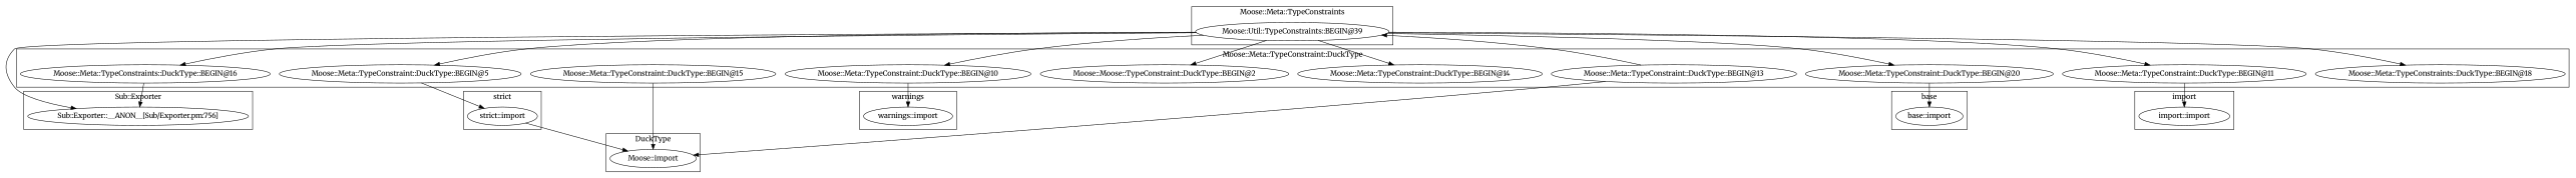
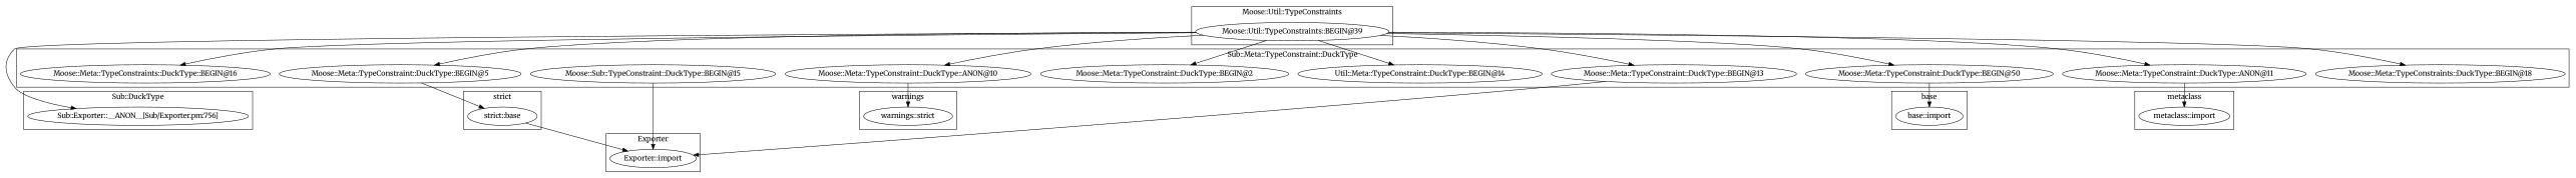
  digraph {
    fontname=Merriweather
    node [fontname=Merriweather]
    edge [fontname=Merriweather]
    n1 [label="Moose::Meta::TypeConstraints::DuckType::BEGIN@16"]
    n2 [label="Moose::Meta::TypeConstraint::DuckType::BEGIN@5"]
-   "Moose::Meta::TypeConstraint::DuckType::BEGIN@15"
-   "Moose::Meta::TypeConstraint::DuckType::BEGIN@14"
-   "Moose::Meta::TypeConstraint::DuckType::BEGIN@2" [label="Moose::Moose::TypeConstraint::DuckType::BEGIN@2"]
-   "Moose::Meta::TypeConstraint::DuckType::BEGIN@10"
+   "Moose::Meta::TypeConstraint::DuckType::BEGIN@15" [label="Moose::Sub::TypeConstraint::DuckType::BEGIN@15"]
+   "Moose::Meta::TypeConstraint::DuckType::BEGIN@14" [label="Util::Meta::TypeConstraint::DuckType::BEGIN@14"]
+   "Moose::Meta::TypeConstraint::DuckType::BEGIN@2"
+   "Moose::Meta::TypeConstraint::DuckType::BEGIN@10" [label="Moose::Meta::TypeConstraint::DuckType::ANON@10"]
    "Moose::Meta::TypeConstraint::DuckType::BEGIN@13"
-   "Moose::Meta::TypeConstraint::DuckType::BEGIN@20"
-   "Moose::Meta::TypeConstraint::DuckType::BEGIN@11"
+   "Moose::Meta::TypeConstraint::DuckType::BEGIN@20" [label="Moose::Meta::TypeConstraint::DuckType::BEGIN@50"]
+   "Moose::Meta::TypeConstraint::DuckType::BEGIN@11" [label="Moose::Meta::TypeConstraint::DuckType::ANON@11"]
    n10 [label="Moose::Meta::TypeConstraints::DuckType::BEGIN@18"]
-   "metaclass::import" [label="import::import"]
+   "metaclass::import"
    "base::import"
-   "Exporter::import" [label="Moose::import"]
-   "warnings::import"
+   "Exporter::import"
+   "warnings::import" [label="warnings::strict"]
    "Moose::Util::TypeConstraints::BEGIN@39"
    "Sub::Exporter::__ANON__[Sub/Exporter.pm:756]"
-   "strict::import"
+   "strict::import" [label="strict::base"]
    subgraph cluster_1 {
-     label="Moose::Meta::TypeConstraint::DuckType"
+     label="Sub::Meta::TypeConstraint::DuckType"
      n1
      n2
      "Moose::Meta::TypeConstraint::DuckType::BEGIN@15"
      "Moose::Meta::TypeConstraint::DuckType::BEGIN@14"
      "Moose::Meta::TypeConstraint::DuckType::BEGIN@2"
      "Moose::Meta::TypeConstraint::DuckType::BEGIN@10"
      "Moose::Meta::TypeConstraint::DuckType::BEGIN@13"
      "Moose::Meta::TypeConstraint::DuckType::BEGIN@20"
      "Moose::Meta::TypeConstraint::DuckType::BEGIN@11"
      n10
    }
    subgraph cluster_2 {
-     label=import
+     label=metaclass
      "metaclass::import"
    }
    subgraph cluster_3 {
      label=base
      "base::import"
    }
    subgraph cluster_4 {
-     label=DuckType
+     label=Exporter
      "Exporter::import"
    }
    subgraph cluster_5 {
      label=warnings
      "warnings::import"
    }
    subgraph cluster_6 {
-     label="Moose::Meta::TypeConstraints"
+     label="Moose::Util::TypeConstraints"
      "Moose::Util::TypeConstraints::BEGIN@39"
    }
    subgraph cluster_7 {
-     label="Sub::Exporter"
+     label="Sub::DuckType"
      "Sub::Exporter::__ANON__[Sub/Exporter.pm:756]"
    }
    subgraph cluster_8 {
      label="strict"
      "strict::import"
    }
-   n1 -> "Sub::Exporter::__ANON__[Sub/Exporter.pm:756]"
    n2 -> "strict::import"
    "Moose::Meta::TypeConstraint::DuckType::BEGIN@15" -> "Exporter::import"
    "Moose::Meta::TypeConstraint::DuckType::BEGIN@10" -> "warnings::import"
    "Moose::Meta::TypeConstraint::DuckType::BEGIN@13" -> "Exporter::import"
    "Moose::Meta::TypeConstraint::DuckType::BEGIN@20" -> "base::import"
    "Moose::Meta::TypeConstraint::DuckType::BEGIN@11" -> "metaclass::import"
    "Moose::Util::TypeConstraints::BEGIN@39" -> n1
    "Moose::Util::TypeConstraints::BEGIN@39" -> n2
    "Moose::Util::TypeConstraints::BEGIN@39" -> "Moose::Meta::TypeConstraint::DuckType::BEGIN@14"
    "Moose::Util::TypeConstraints::BEGIN@39" -> "Moose::Meta::TypeConstraint::DuckType::BEGIN@2"
    "Moose::Util::TypeConstraints::BEGIN@39" -> "Moose::Meta::TypeConstraint::DuckType::BEGIN@10"
-   "Moose::Meta::TypeConstraint::DuckType::BEGIN@13" -> "Moose::Util::TypeConstraints::BEGIN@39"
+   "Moose::Util::TypeConstraints::BEGIN@39" -> "Moose::Meta::TypeConstraint::DuckType::BEGIN@13"
    "Moose::Util::TypeConstraints::BEGIN@39" -> "Moose::Meta::TypeConstraint::DuckType::BEGIN@20"
    "Moose::Util::TypeConstraints::BEGIN@39" -> "Moose::Meta::TypeConstraint::DuckType::BEGIN@11"
    "Moose::Util::TypeConstraints::BEGIN@39" -> n10
    "Moose::Util::TypeConstraints::BEGIN@39" -> "Sub::Exporter::__ANON__[Sub/Exporter.pm:756]"
    "strict::import" -> "Exporter::import"
  }
